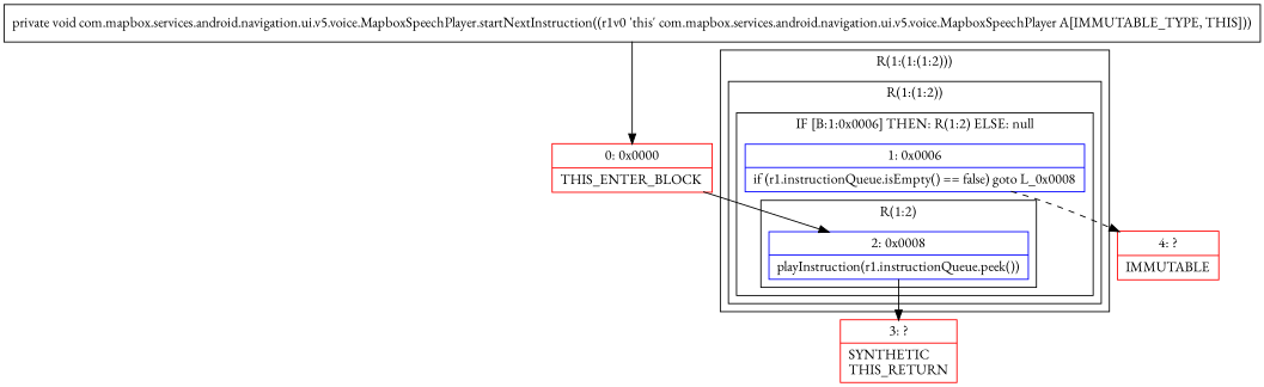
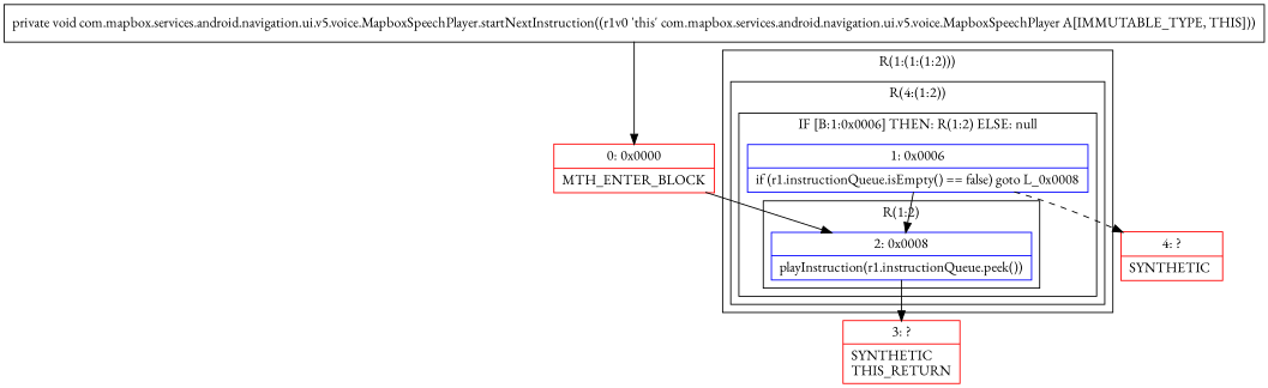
  digraph {
    fontname="EB Garamond"
    node [color=red fontname="EB Garamond" shape=record]
    edge [fontname="EB Garamond"]
    n1 [color=blue label="{2\:\ 0x0008|playInstruction(r1.instructionQueue.peek())\l}"]
    n2 [color=blue label="{1\:\ 0x0006|if (r1.instructionQueue.isEmpty() == false) goto L_0x0008\l}"]
    n3 [label="{3\:\ ?|SYNTHETIC\lTHIS_RETURN\l}"]
-   n4 [label="{4\:\ ?|IMMUTABLE\l}"]
-   n5 [label="{0\:\ 0x0000|THIS_ENTER_BLOCK\l}"]
+   n4 [label="{4\:\ ?|SYNTHETIC\l}"]
+   n5 [label="{0\:\ 0x0000|MTH_ENTER_BLOCK\l}"]
    n6 [label="{private void com.mapbox.services.android.navigation.ui.v5.voice.MapboxSpeechPlayer.startNextInstruction((r1v0 'this' com.mapbox.services.android.navigation.ui.v5.voice.MapboxSpeechPlayer A[IMMUTABLE_TYPE, THIS])) }" color=""]
    subgraph cluster_1 {
      label="R(1:(1:(1:2)))"
      subgraph cluster_2 {
-       label="R(1:(1:2))"
+       label="R(4:(1:2))"
        subgraph cluster_3 {
          label="IF [B:1:0x0006] THEN: R(1:2) ELSE: null"
          n2
          subgraph cluster_4 {
            label="R(1:2)"
            n1
          }
        }
      }
    }
    n1 -> n3
+   n2 -> n1
    n2 -> n4 [style=dashed]
    n5 -> n1
    n6 -> n5
  }
